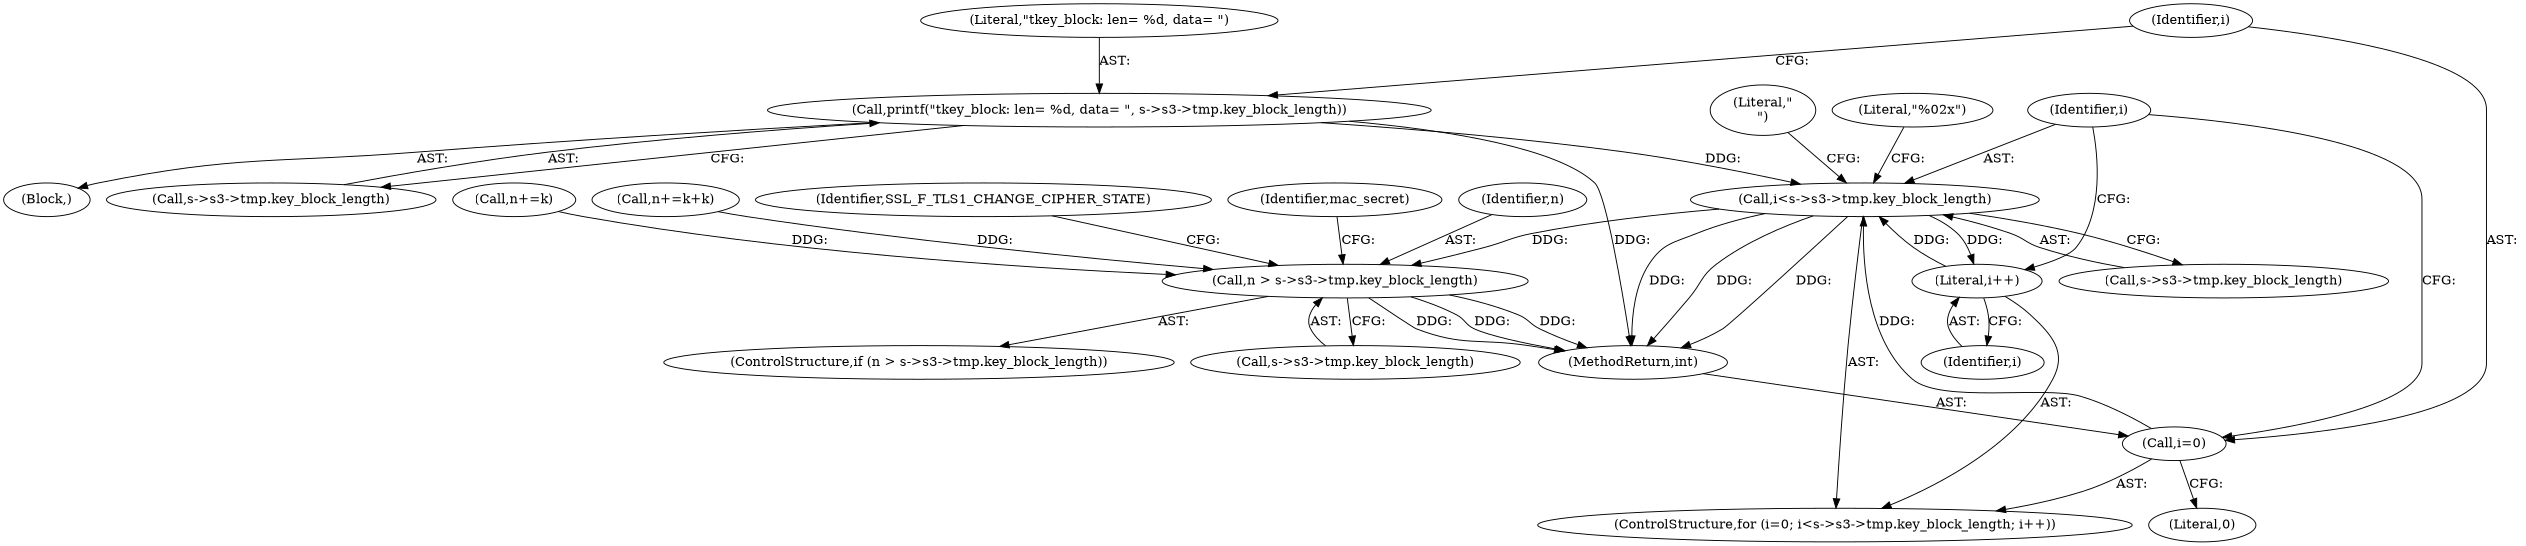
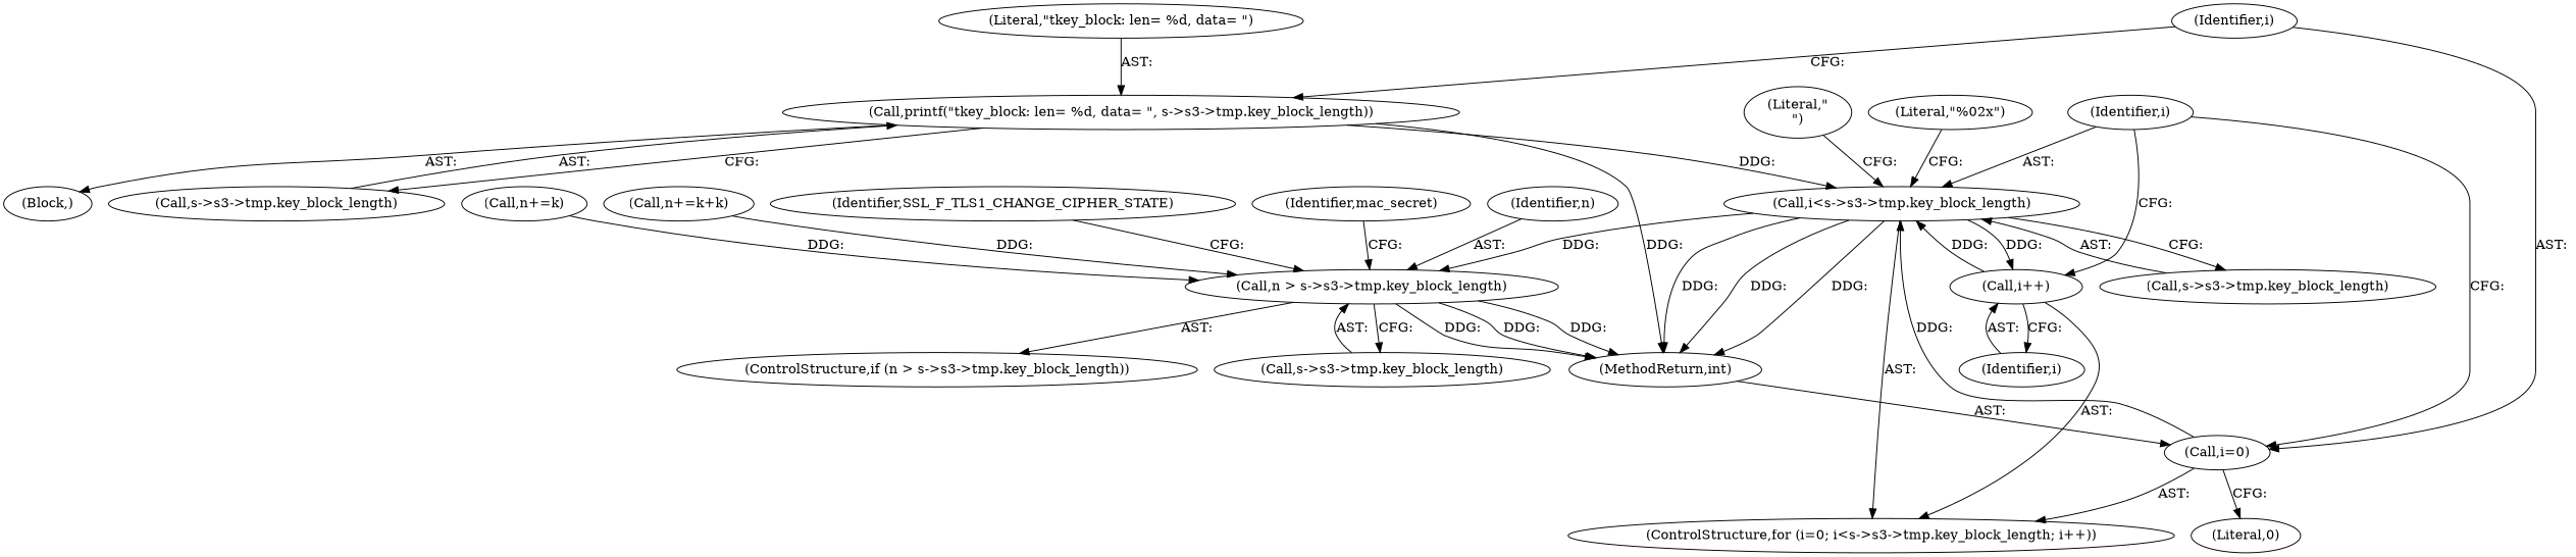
  digraph {
    n1 [label="(Call,i<s->s3->tmp.key_block_length)"]
-   n2 [label="(Literal,i++)"]
+   n2 [label="(Call,i++)"]
    n3 [label="(Call,n > s->s3->tmp.key_block_length)"]
    n4 [label="(Call,s->s3->tmp.key_block_length)"]
    n5 [label="(ControlStructure,for (i=0; i<s->s3->tmp.key_block_length; i++))"]
    n6 [label="(MethodReturn,int)"]
    n7 [label="(Identifier,i)"]
    n8 [label="(ControlStructure,if (n > s->s3->tmp.key_block_length))"]
    n9 [label="(Call,s->s3->tmp.key_block_length)"]
    n10 [label="(Call,i=0)"]
    n11 [label="(Literal,0)"]
    n12 [label="(Call,printf(\"\tkey_block: len= %d, data= \", s->s3->tmp.key_block_length))"]
    n13 [label="(Call,s->s3->tmp.key_block_length)"]
    n14 [label="(Block,)"]
    n15 [label="(Identifier,i)"]
    n16 [label="(Call,n+=k)"]
    n17 [label="(Call,n+=k+k)"]
    n18 [label="(Identifier,SSL_F_TLS1_CHANGE_CIPHER_STATE)"]
    n19 [label="(Identifier,mac_secret)"]
    n20 [label="(Literal,\"\tkey_block: len= %d, data= \")"]
    n21 [label="(Literal,\"\n\")"]
    n22 [label="(Literal,\"%02x\")"]
    n23 [label="(Identifier,n)"]
    n24 [label="(Identifier,i)"]
    n1 -> n2 [label="DDG: "]
    n1 -> n3 [label="DDG: "]
    n1 -> n4 [label="CFG: "]
    n1 -> n5 [label="AST: "]
    n1 -> n6 [label="DDG: "]
    n1 -> n6 [label="DDG: "]
    n1 -> n6 [label="DDG: "]
    n2 -> n1 [label="DDG: "]
    n2 -> n5 [label="AST: "]
    n2 -> n7 [label="CFG: "]
    n3 -> n6 [label="DDG: "]
    n3 -> n6 [label="DDG: "]
    n3 -> n6 [label="DDG: "]
    n3 -> n8 [label="AST: "]
    n3 -> n9 [label="CFG: "]
    n4 -> n1 [label="AST: "]
    n6 -> n10 [label="AST: "]
    n7 -> n2 [label="AST: "]
    n9 -> n3 [label="AST: "]
    n10 -> n1 [label="DDG: "]
    n10 -> n5 [label="AST: "]
    n10 -> n11 [label="CFG: "]
    n12 -> n1 [label="DDG: "]
    n12 -> n6 [label="DDG: "]
    n12 -> n13 [label="CFG: "]
    n12 -> n14 [label="AST: "]
    n13 -> n12 [label="AST: "]
    n15 -> n10 [label="AST: "]
    n15 -> n12 [label="CFG: "]
    n16 -> n3 [label="DDG: "]
    n17 -> n3 [label="DDG: "]
    n18 -> n3 [label="CFG: "]
    n19 -> n3 [label="CFG: "]
    n20 -> n12 [label="AST: "]
    n21 -> n1 [label="CFG: "]
    n22 -> n1 [label="CFG: "]
    n23 -> n3 [label="AST: "]
    n24 -> n1 [label="AST: "]
    n24 -> n2 [label="CFG: "]
    n24 -> n10 [label="CFG: "]
  }
